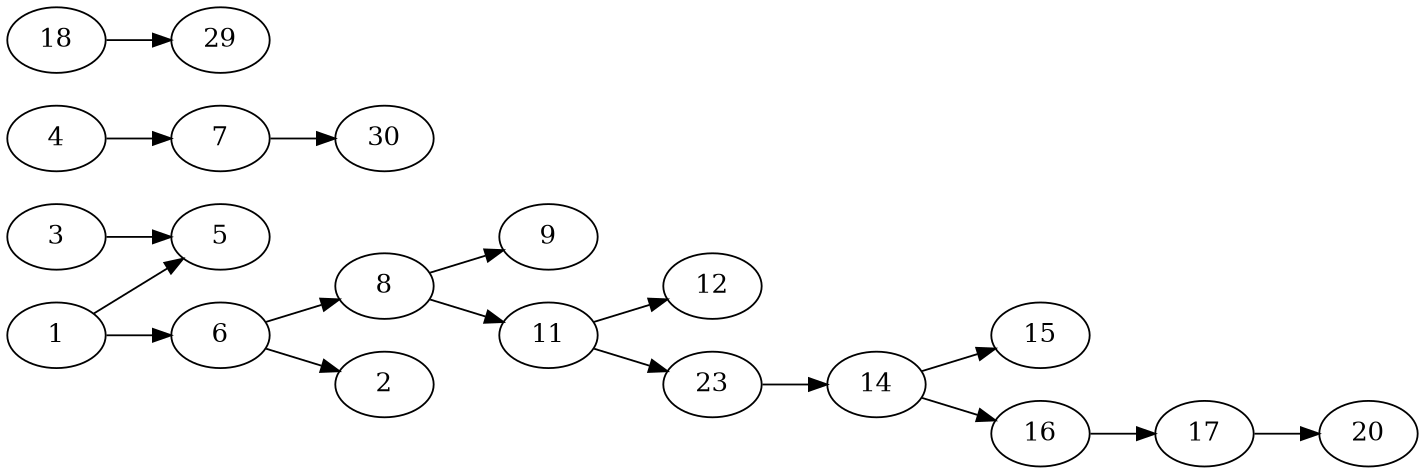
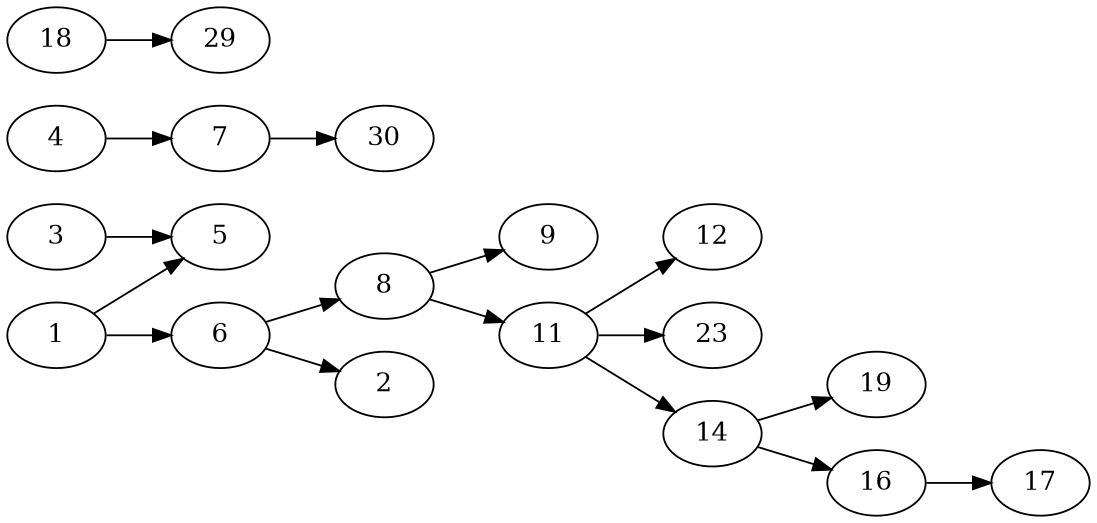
  digraph {
    rankdir=LR
    node [alpha=0.12]
    1 [alpha=0.07 expect_size=29057024]
    5 [expect_size=12735488]
    6 [alpha=0.10 expect_size=29938688]
    8 [alpha=0.00 expect_size=17576960]
    2 [alpha=0.07 expect_size=13326336]
    9 [alpha=0.17 expect_size=46532608]
    11 [alpha=0.17 expect_size=20868096]
    3 [alpha=0.02 expect_size=8427520]
    4 [expect_size=34081792]
    7 [alpha=0.06 expect_size=10622976]
    n11 [alpha=0.02 expect_size=31504384 label=30]
    12 [alpha=0.19 expect_size=36997120]
    n13 [alpha=0.00 expect_size=5784576 label=23]
    14 [alpha=0.16 expect_size=9745408]
-   15 [expect_size=38994944]
+   15 [expect_size=38994944 label=19]
    16 [alpha=0.09 expect_size=20354048]
    17 [alpha=0.18 expect_size=42881024]
-   20 [alpha=0.20 expect_size=50891776]
    18 [alpha=0.10 expect_size=9403392]
    n20 [alpha=0.11 expect_size=10574848 label=29]
    1 -> 5
    1 -> 6
    6 -> 8
    6 -> 2
    8 -> 9
    8 -> 11
    11 -> 12
    11 -> n13
-   n13 -> 14
+   11 -> 14
    3 -> 5
    4 -> 7
    7 -> n11
    14 -> 15
    14 -> 16
    16 -> 17
-   17 -> 20
    18 -> n20
  }
